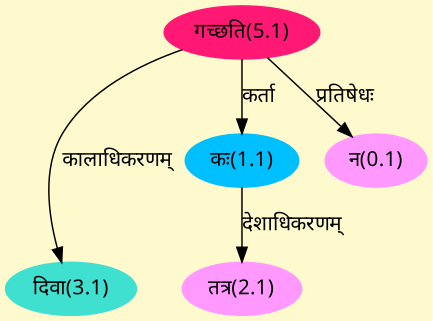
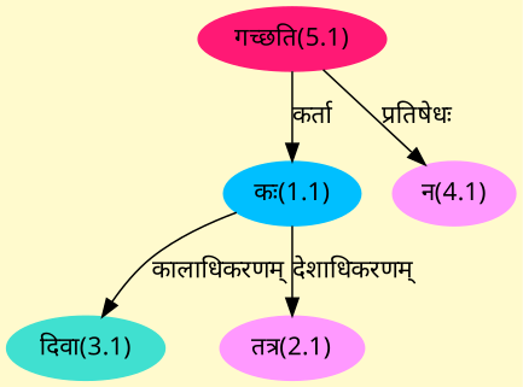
  digraph {
    bgcolor=lemonchiffon1
    compound=true
    fontname="Noto Sans"
    rankdir=BT
    node [color="#FF99FF" fontname="Noto Sans" style=filled]
    edge [dir=back fontname="Noto Sans"]
    n1 [color="#00BFFF" label="कः(1.1)"]
    n2 [color="#FF1975" label="गच्छति(5.1)"]
    n3 [label="तत्र(2.1)"]
    n4 [color="#40E0D0" label="दिवा(3.1)"]
-   n5 [label="न(0.1)"]
+   n5 [label="न(4.1)"]
    n1 -> n2 [label="कर्ता"]
    n3 -> n1 [label="देशाधिकरणम्"]
-   n4 -> n2 [label="कालाधिकरणम्"]
+   n4 -> n1 [label="कालाधिकरणम्"]
    n5 -> n2 [label="प्रतिषेधः"]
  }
